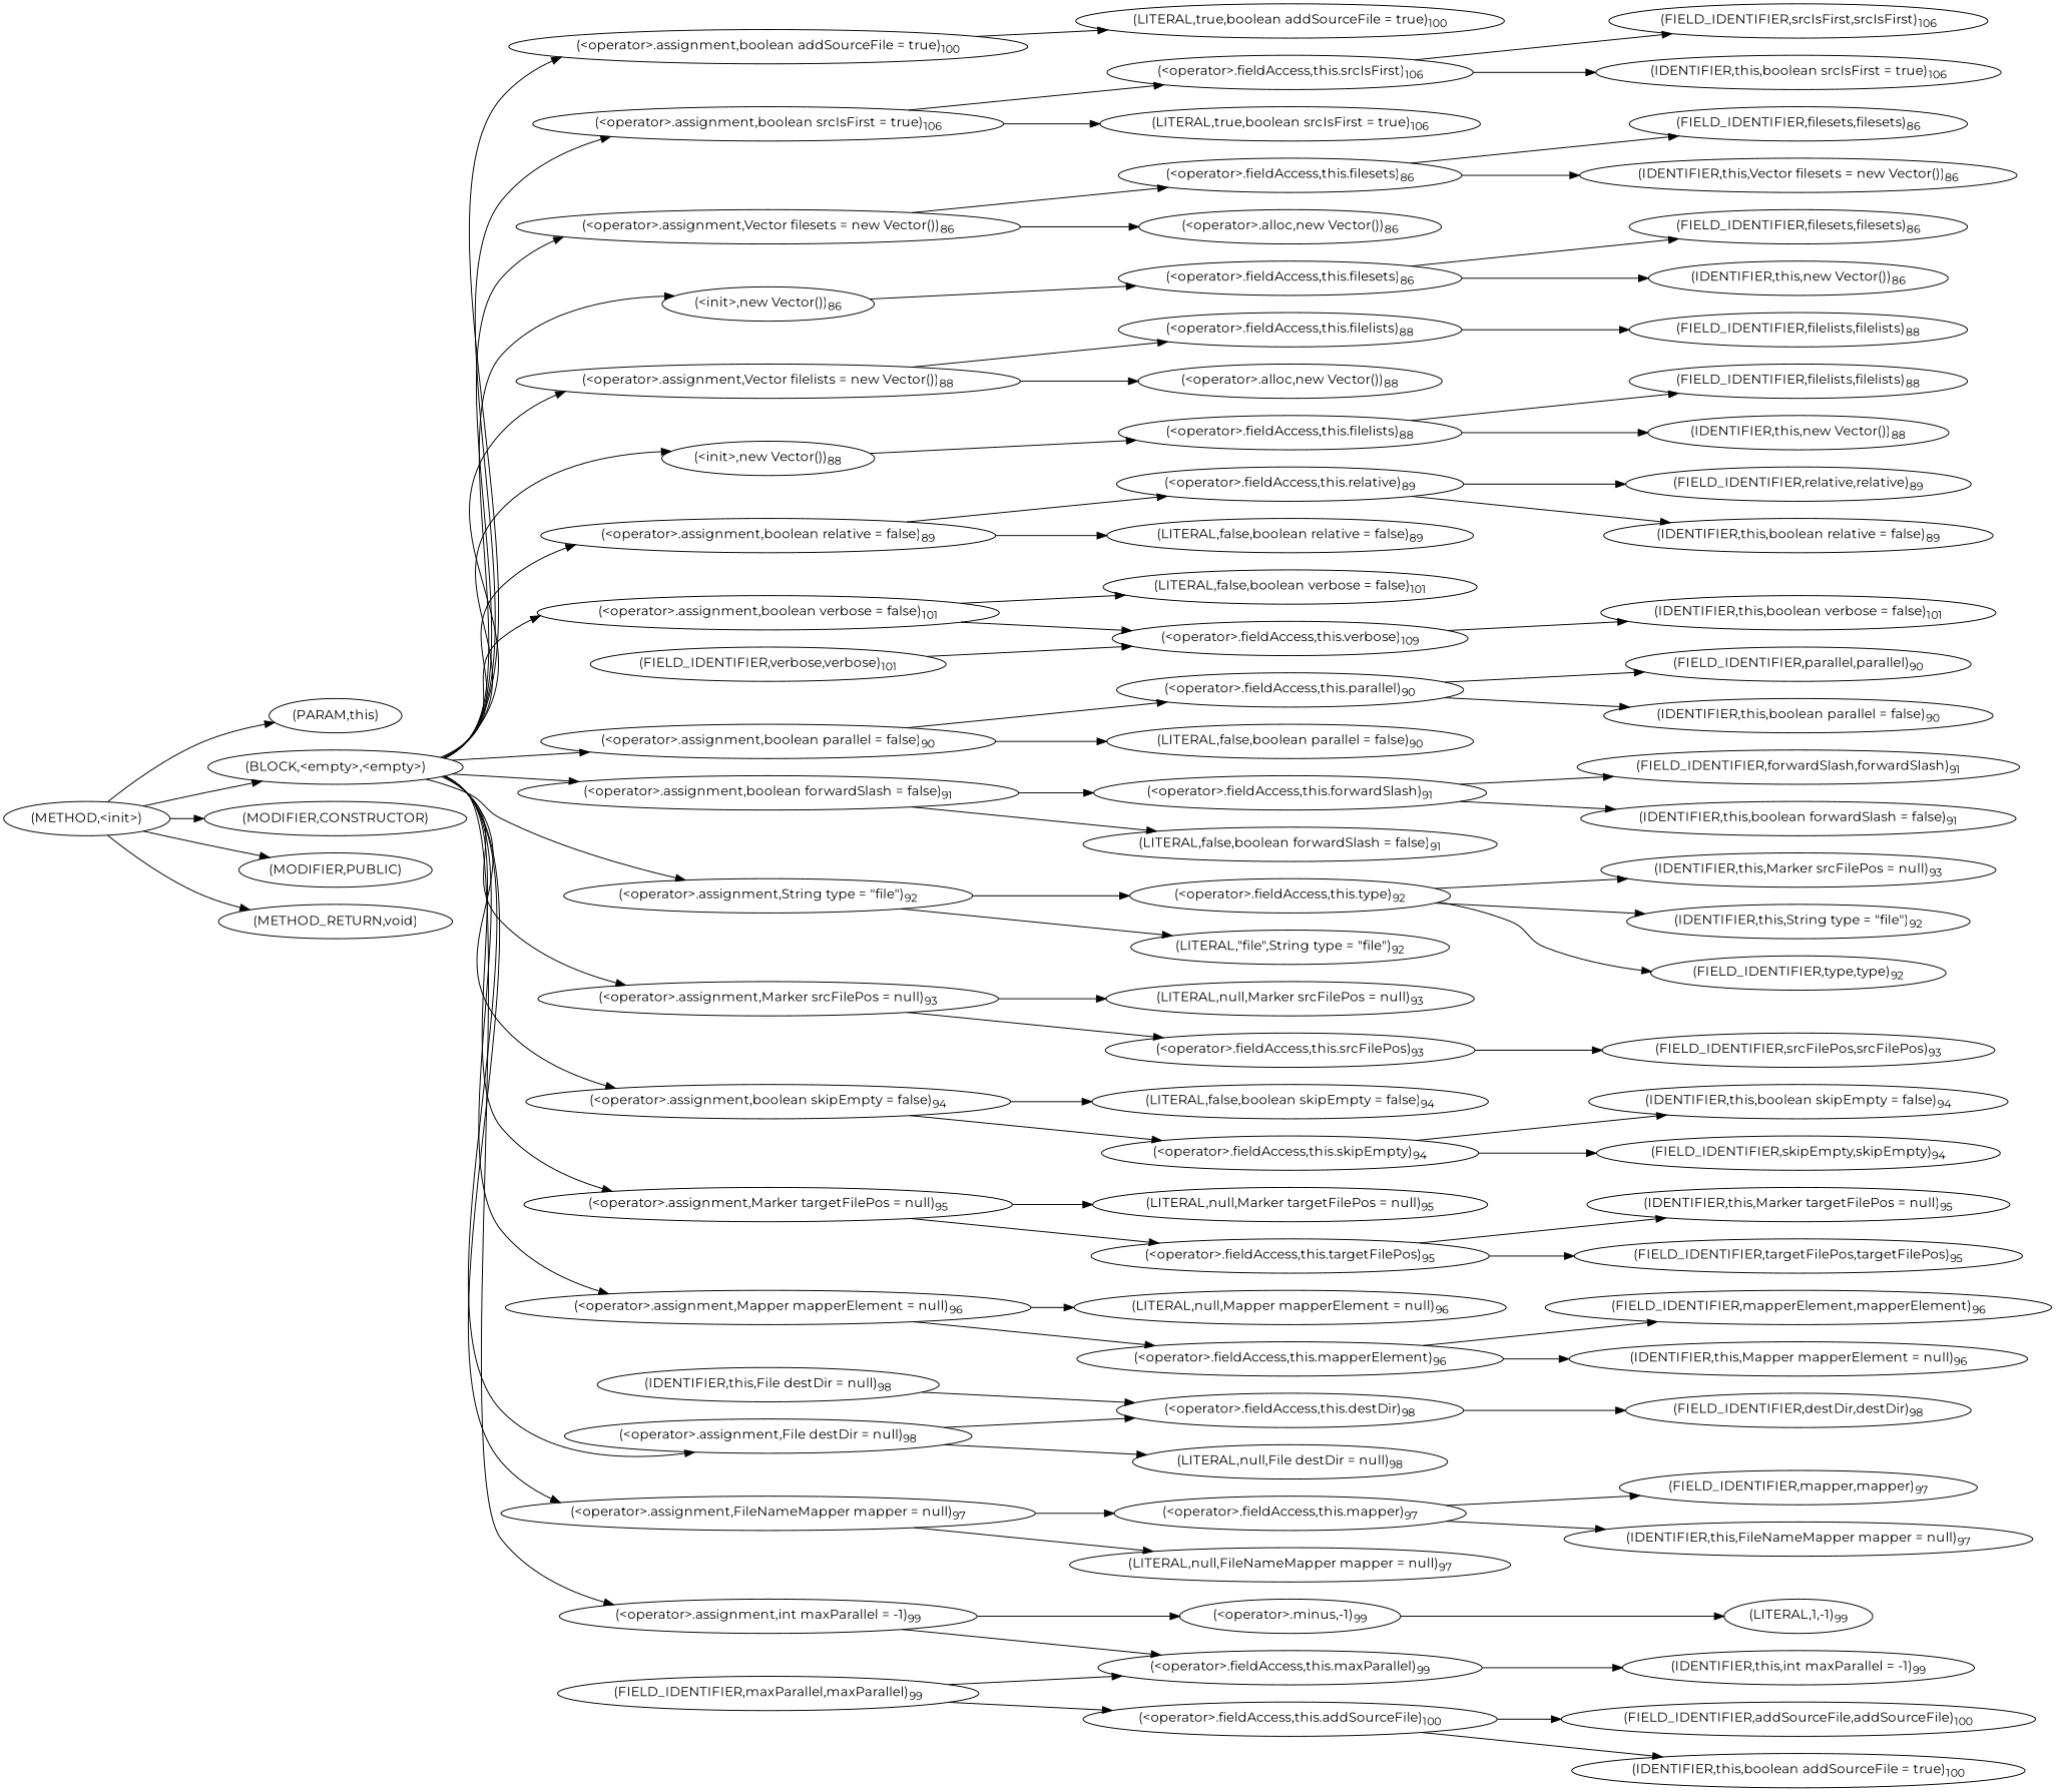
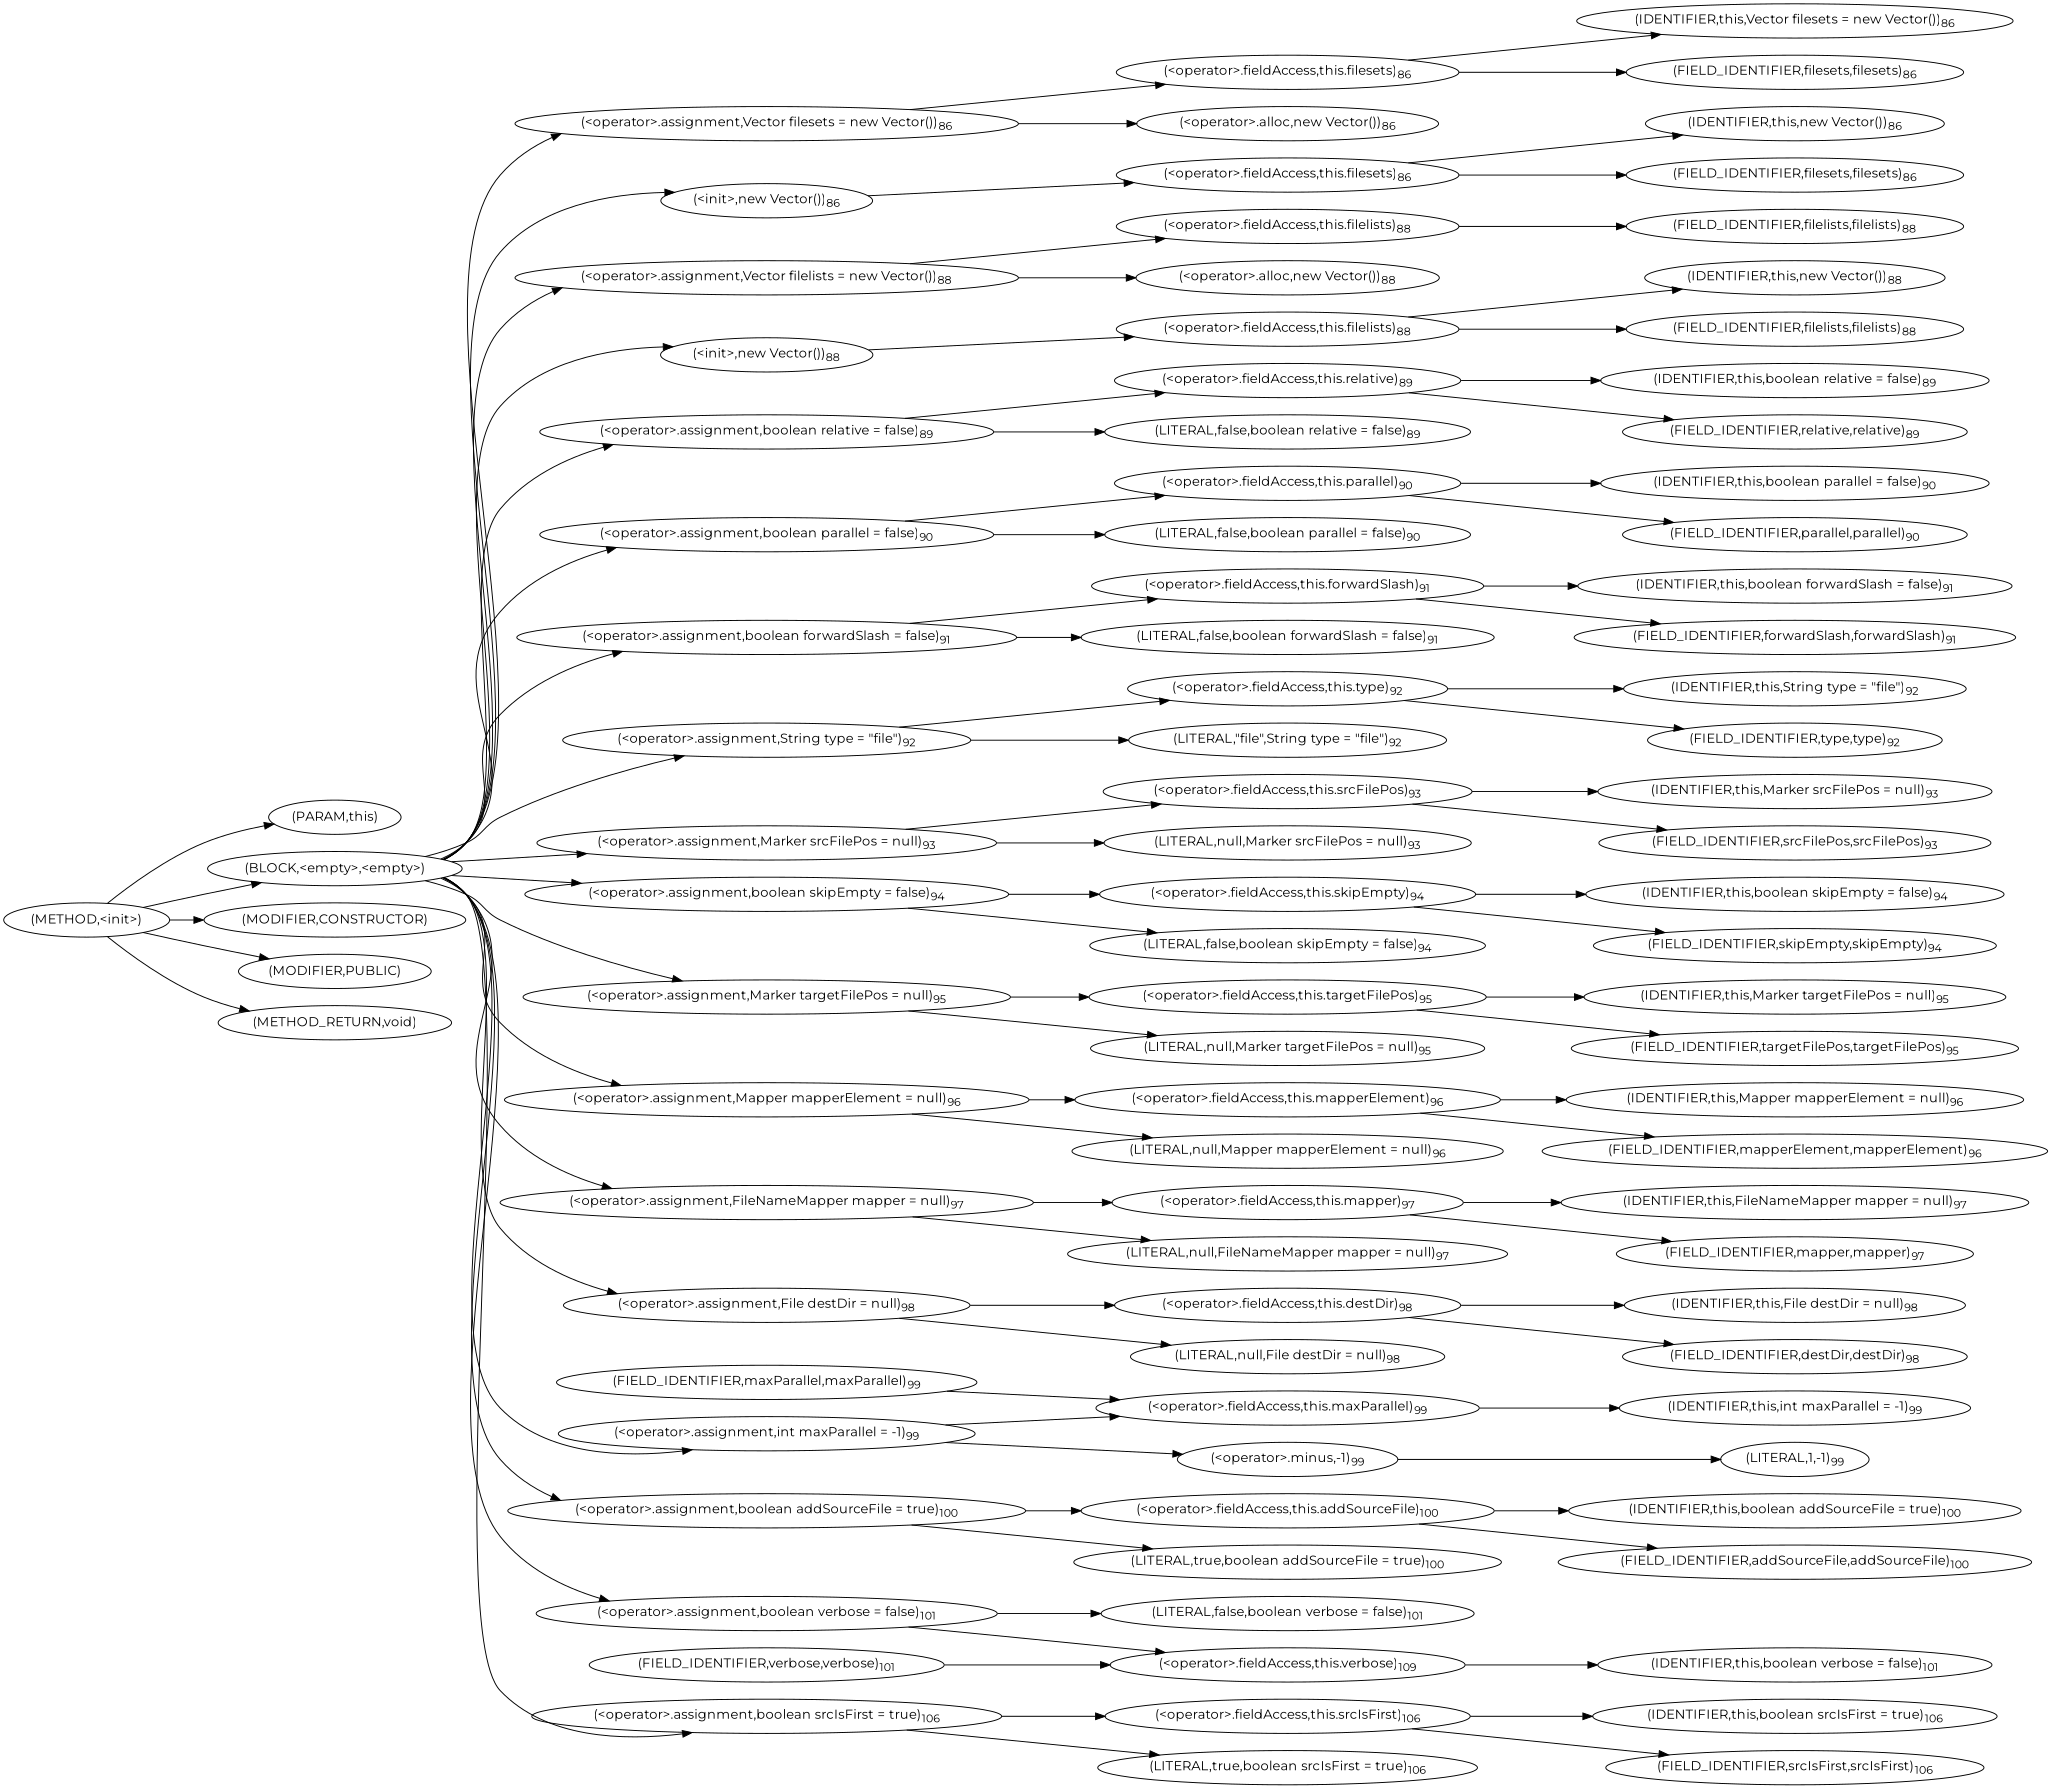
  digraph {
    fontname=Montserrat
    rankdir=LR
    node [fontname=Montserrat]
    edge [fontname=Montserrat]
    n1 [label=<(METHOD,&lt;init&gt;)>]
    n2 [label=<(PARAM,this)>]
    n3 [label=<(BLOCK,&lt;empty&gt;,&lt;empty&gt;)>]
    n4 [label=<(MODIFIER,CONSTRUCTOR)>]
    n5 [label=<(MODIFIER,PUBLIC)>]
    n6 [label=<(METHOD_RETURN,void)>]
    n7 [label=<(&lt;operator&gt;.assignment,Vector filesets = new Vector())<SUB>86</SUB>>]
    n8 [label=<(&lt;init&gt;,new Vector())<SUB>86</SUB>>]
    n9 [label=<(&lt;operator&gt;.assignment,Vector filelists = new Vector())<SUB>88</SUB>>]
    n10 [label=<(&lt;init&gt;,new Vector())<SUB>88</SUB>>]
    n11 [label=<(&lt;operator&gt;.assignment,boolean relative = false)<SUB>89</SUB>>]
    n12 [label=<(&lt;operator&gt;.assignment,boolean parallel = false)<SUB>90</SUB>>]
    n13 [label=<(&lt;operator&gt;.assignment,boolean forwardSlash = false)<SUB>91</SUB>>]
    n14 [label=<(&lt;operator&gt;.assignment,String type = &quot;file&quot;)<SUB>92</SUB>>]
    n15 [label=<(&lt;operator&gt;.assignment,Marker srcFilePos = null)<SUB>93</SUB>>]
    n16 [label=<(&lt;operator&gt;.assignment,boolean skipEmpty = false)<SUB>94</SUB>>]
    n17 [label=<(&lt;operator&gt;.assignment,Marker targetFilePos = null)<SUB>95</SUB>>]
    n18 [label=<(&lt;operator&gt;.assignment,Mapper mapperElement = null)<SUB>96</SUB>>]
    n19 [label=<(&lt;operator&gt;.assignment,FileNameMapper mapper = null)<SUB>97</SUB>>]
    n20 [label=<(&lt;operator&gt;.assignment,File destDir = null)<SUB>98</SUB>>]
    n21 [label=<(&lt;operator&gt;.assignment,int maxParallel = -1)<SUB>99</SUB>>]
    n22 [label=<(&lt;operator&gt;.assignment,boolean addSourceFile = true)<SUB>100</SUB>>]
    n23 [label=<(&lt;operator&gt;.assignment,boolean verbose = false)<SUB>101</SUB>>]
    n24 [label=<(&lt;operator&gt;.assignment,boolean srcIsFirst = true)<SUB>106</SUB>>]
    n25 [label=<(&lt;operator&gt;.fieldAccess,this.filesets)<SUB>86</SUB>>]
    n26 [label=<(&lt;operator&gt;.alloc,new Vector())<SUB>86</SUB>>]
    n27 [label=<(&lt;operator&gt;.fieldAccess,this.filesets)<SUB>86</SUB>>]
    n28 [label=<(&lt;operator&gt;.fieldAccess,this.filelists)<SUB>88</SUB>>]
    n29 [label=<(&lt;operator&gt;.alloc,new Vector())<SUB>88</SUB>>]
    n30 [label=<(&lt;operator&gt;.fieldAccess,this.filelists)<SUB>88</SUB>>]
    n31 [label=<(&lt;operator&gt;.fieldAccess,this.relative)<SUB>89</SUB>>]
    n32 [label=<(LITERAL,false,boolean relative = false)<SUB>89</SUB>>]
    n33 [label=<(&lt;operator&gt;.fieldAccess,this.parallel)<SUB>90</SUB>>]
    n34 [label=<(LITERAL,false,boolean parallel = false)<SUB>90</SUB>>]
    n35 [label=<(&lt;operator&gt;.fieldAccess,this.forwardSlash)<SUB>91</SUB>>]
    n36 [label=<(LITERAL,false,boolean forwardSlash = false)<SUB>91</SUB>>]
    n37 [label=<(&lt;operator&gt;.fieldAccess,this.type)<SUB>92</SUB>>]
    n38 [label=<(LITERAL,&quot;file&quot;,String type = &quot;file&quot;)<SUB>92</SUB>>]
    n39 [label=<(&lt;operator&gt;.fieldAccess,this.srcFilePos)<SUB>93</SUB>>]
    n40 [label=<(LITERAL,null,Marker srcFilePos = null)<SUB>93</SUB>>]
    n41 [label=<(&lt;operator&gt;.fieldAccess,this.skipEmpty)<SUB>94</SUB>>]
    n42 [label=<(LITERAL,false,boolean skipEmpty = false)<SUB>94</SUB>>]
    n43 [label=<(&lt;operator&gt;.fieldAccess,this.targetFilePos)<SUB>95</SUB>>]
    n44 [label=<(LITERAL,null,Marker targetFilePos = null)<SUB>95</SUB>>]
    n45 [label=<(&lt;operator&gt;.fieldAccess,this.mapperElement)<SUB>96</SUB>>]
    n46 [label=<(LITERAL,null,Mapper mapperElement = null)<SUB>96</SUB>>]
    n47 [label=<(&lt;operator&gt;.fieldAccess,this.mapper)<SUB>97</SUB>>]
    n48 [label=<(LITERAL,null,FileNameMapper mapper = null)<SUB>97</SUB>>]
    n49 [label=<(&lt;operator&gt;.fieldAccess,this.destDir)<SUB>98</SUB>>]
    n50 [label=<(LITERAL,null,File destDir = null)<SUB>98</SUB>>]
    n51 [label=<(&lt;operator&gt;.fieldAccess,this.maxParallel)<SUB>99</SUB>>]
    n52 [label=<(&lt;operator&gt;.minus,-1)<SUB>99</SUB>>]
    n53 [label=<(&lt;operator&gt;.fieldAccess,this.addSourceFile)<SUB>100</SUB>>]
    n54 [label=<(LITERAL,true,boolean addSourceFile = true)<SUB>100</SUB>>]
    n55 [label=<(&lt;operator&gt;.fieldAccess,this.verbose)<SUB>109</SUB>>]
    n56 [label=<(LITERAL,false,boolean verbose = false)<SUB>101</SUB>>]
    n57 [label=<(&lt;operator&gt;.fieldAccess,this.srcIsFirst)<SUB>106</SUB>>]
    n58 [label=<(LITERAL,true,boolean srcIsFirst = true)<SUB>106</SUB>>]
    n59 [label=<(IDENTIFIER,this,Vector filesets = new Vector())<SUB>86</SUB>>]
    n60 [label=<(FIELD_IDENTIFIER,filesets,filesets)<SUB>86</SUB>>]
    n61 [label=<(IDENTIFIER,this,new Vector())<SUB>86</SUB>>]
    n62 [label=<(FIELD_IDENTIFIER,filesets,filesets)<SUB>86</SUB>>]
    n63 [label=<(FIELD_IDENTIFIER,filelists,filelists)<SUB>88</SUB>>]
    n64 [label=<(IDENTIFIER,this,new Vector())<SUB>88</SUB>>]
    n65 [label=<(FIELD_IDENTIFIER,filelists,filelists)<SUB>88</SUB>>]
    n66 [label=<(IDENTIFIER,this,boolean relative = false)<SUB>89</SUB>>]
    n67 [label=<(FIELD_IDENTIFIER,relative,relative)<SUB>89</SUB>>]
    n68 [label=<(IDENTIFIER,this,boolean parallel = false)<SUB>90</SUB>>]
    n69 [label=<(FIELD_IDENTIFIER,parallel,parallel)<SUB>90</SUB>>]
    n70 [label=<(IDENTIFIER,this,boolean forwardSlash = false)<SUB>91</SUB>>]
    n71 [label=<(FIELD_IDENTIFIER,forwardSlash,forwardSlash)<SUB>91</SUB>>]
    n72 [label=<(IDENTIFIER,this,String type = &quot;file&quot;)<SUB>92</SUB>>]
    n73 [label=<(FIELD_IDENTIFIER,type,type)<SUB>92</SUB>>]
    n74 [label=<(IDENTIFIER,this,Marker srcFilePos = null)<SUB>93</SUB>>]
    n75 [label=<(FIELD_IDENTIFIER,srcFilePos,srcFilePos)<SUB>93</SUB>>]
    n76 [label=<(IDENTIFIER,this,boolean skipEmpty = false)<SUB>94</SUB>>]
    n77 [label=<(FIELD_IDENTIFIER,skipEmpty,skipEmpty)<SUB>94</SUB>>]
    n78 [label=<(IDENTIFIER,this,Marker targetFilePos = null)<SUB>95</SUB>>]
    n79 [label=<(FIELD_IDENTIFIER,targetFilePos,targetFilePos)<SUB>95</SUB>>]
    n80 [label=<(IDENTIFIER,this,Mapper mapperElement = null)<SUB>96</SUB>>]
    n81 [label=<(FIELD_IDENTIFIER,mapperElement,mapperElement)<SUB>96</SUB>>]
    n82 [label=<(IDENTIFIER,this,FileNameMapper mapper = null)<SUB>97</SUB>>]
    n83 [label=<(FIELD_IDENTIFIER,mapper,mapper)<SUB>97</SUB>>]
    n84 [label=<(IDENTIFIER,this,File destDir = null)<SUB>98</SUB>>]
    n85 [label=<(FIELD_IDENTIFIER,destDir,destDir)<SUB>98</SUB>>]
    n86 [label=<(IDENTIFIER,this,int maxParallel = -1)<SUB>99</SUB>>]
    n87 [label=<(LITERAL,1,-1)<SUB>99</SUB>>]
    n88 [label=<(FIELD_IDENTIFIER,maxParallel,maxParallel)<SUB>99</SUB>>]
    n89 [label=<(IDENTIFIER,this,boolean addSourceFile = true)<SUB>100</SUB>>]
    n90 [label=<(FIELD_IDENTIFIER,addSourceFile,addSourceFile)<SUB>100</SUB>>]
    n91 [label=<(IDENTIFIER,this,boolean verbose = false)<SUB>101</SUB>>]
    n92 [label=<(FIELD_IDENTIFIER,verbose,verbose)<SUB>101</SUB>>]
    n93 [label=<(IDENTIFIER,this,boolean srcIsFirst = true)<SUB>106</SUB>>]
    n94 [label=<(FIELD_IDENTIFIER,srcIsFirst,srcIsFirst)<SUB>106</SUB>>]
    n1 -> n2
    n1 -> n3
    n1 -> n4
    n1 -> n5
    n1 -> n6
    n3 -> n7
    n3 -> n8
    n3 -> n9
    n3 -> n10
    n3 -> n11
    n3 -> n12
    n3 -> n13
    n3 -> n14
    n3 -> n15
    n3 -> n16
    n3 -> n17
    n3 -> n18
    n3 -> n19
    n3 -> n20
    n3 -> n21
    n3 -> n22
    n3 -> n23
    n3 -> n24
    n7 -> n25
    n7 -> n26
    n8 -> n27
    n9 -> n28
    n9 -> n29
    n10 -> n30
    n11 -> n31
    n11 -> n32
    n12 -> n33
    n12 -> n34
    n13 -> n35
    n13 -> n36
    n14 -> n37
    n14 -> n38
    n15 -> n39
    n15 -> n40
    n16 -> n41
    n16 -> n42
    n17 -> n43
    n17 -> n44
    n18 -> n45
    n18 -> n46
    n19 -> n47
    n19 -> n48
    n20 -> n49
    n20 -> n50
    n21 -> n51
    n21 -> n52
-   n88 -> n53
+   n22 -> n53
    n22 -> n54
    n23 -> n55
    n23 -> n56
    n24 -> n57
    n24 -> n58
    n25 -> n59
    n25 -> n60
    n27 -> n61
    n27 -> n62
    n28 -> n63
    n30 -> n64
    n30 -> n65
    n31 -> n66
    n31 -> n67
    n33 -> n68
    n33 -> n69
    n35 -> n70
    n35 -> n71
    n37 -> n72
    n37 -> n73
-   n37 -> n74
+   n39 -> n74
    n39 -> n75
    n41 -> n76
    n41 -> n77
    n43 -> n78
    n43 -> n79
    n45 -> n80
    n45 -> n81
    n47 -> n82
    n47 -> n83
-   n84 -> n49
+   n49 -> n84
    n49 -> n85
    n51 -> n86
    n52 -> n87
    n53 -> n89
    n53 -> n90
    n55 -> n91
    n57 -> n93
    n57 -> n94
    n88 -> n51
    n92 -> n55
  }
